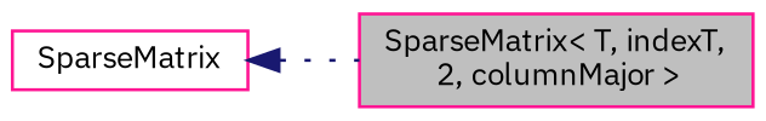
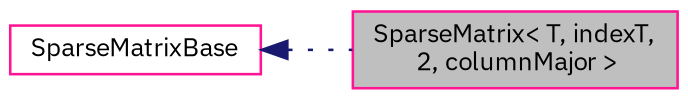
  digraph {
    rankdir=LR
    fontname="IBM Plex Sans"
    node [color=deeppink fontname="IBM Plex Sans" fontsize=10 shape=record style=filled]
    n1 [fillcolor=grey75 fontcolor=black height=0.2 label="SparseMatrix\< T, indexT,\l 2, columnMajor \>" width=0.4]
-   n2 [fillcolor=white height=0.2 label=SparseMatrix width=0.4]
+   n2 [fillcolor=white height=0.2 label=SparseMatrixBase width=0.4]
    n2 -> n1 [color=midnightblue dir=back fontname="IBM Plex Sans" fontsize=10 labelfontname=Helvetica labelfontsize=10 style=dotted]
  }
